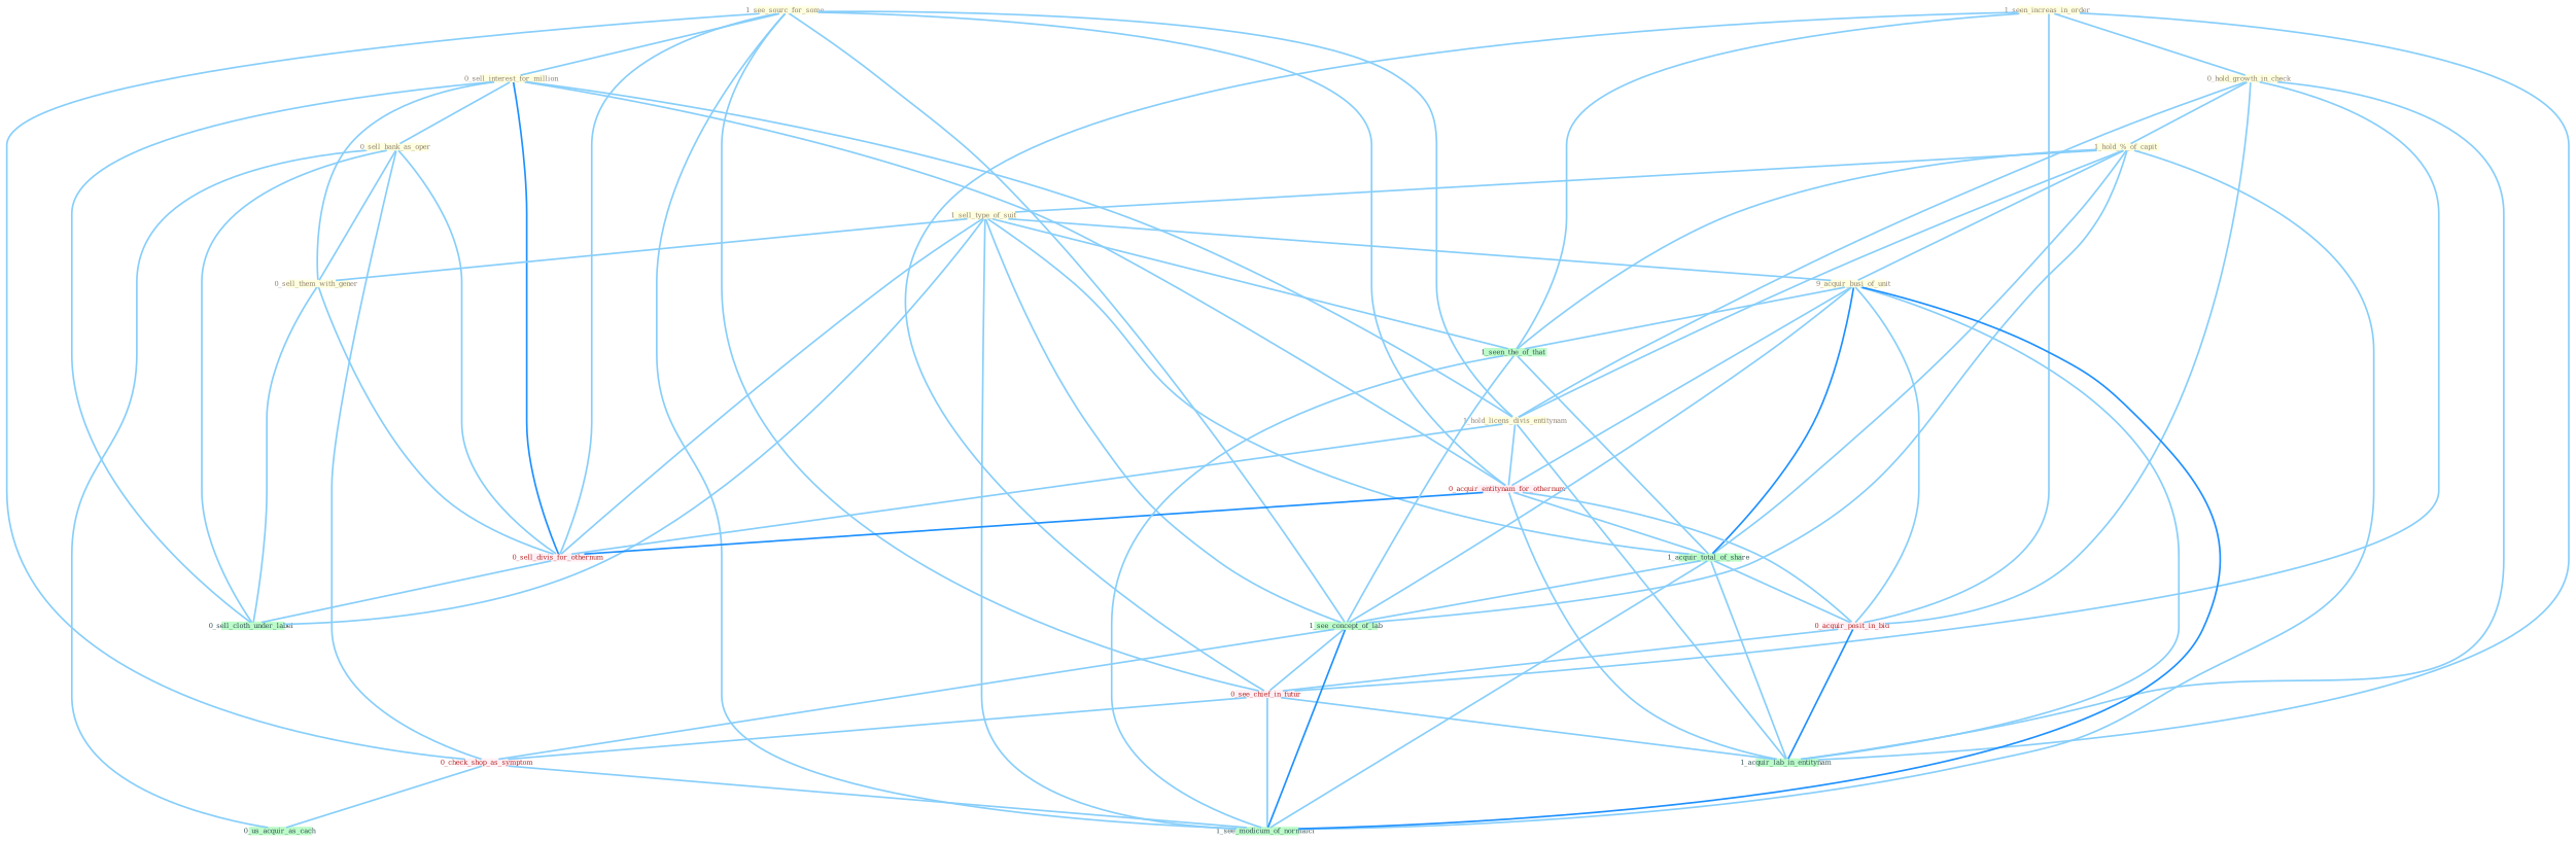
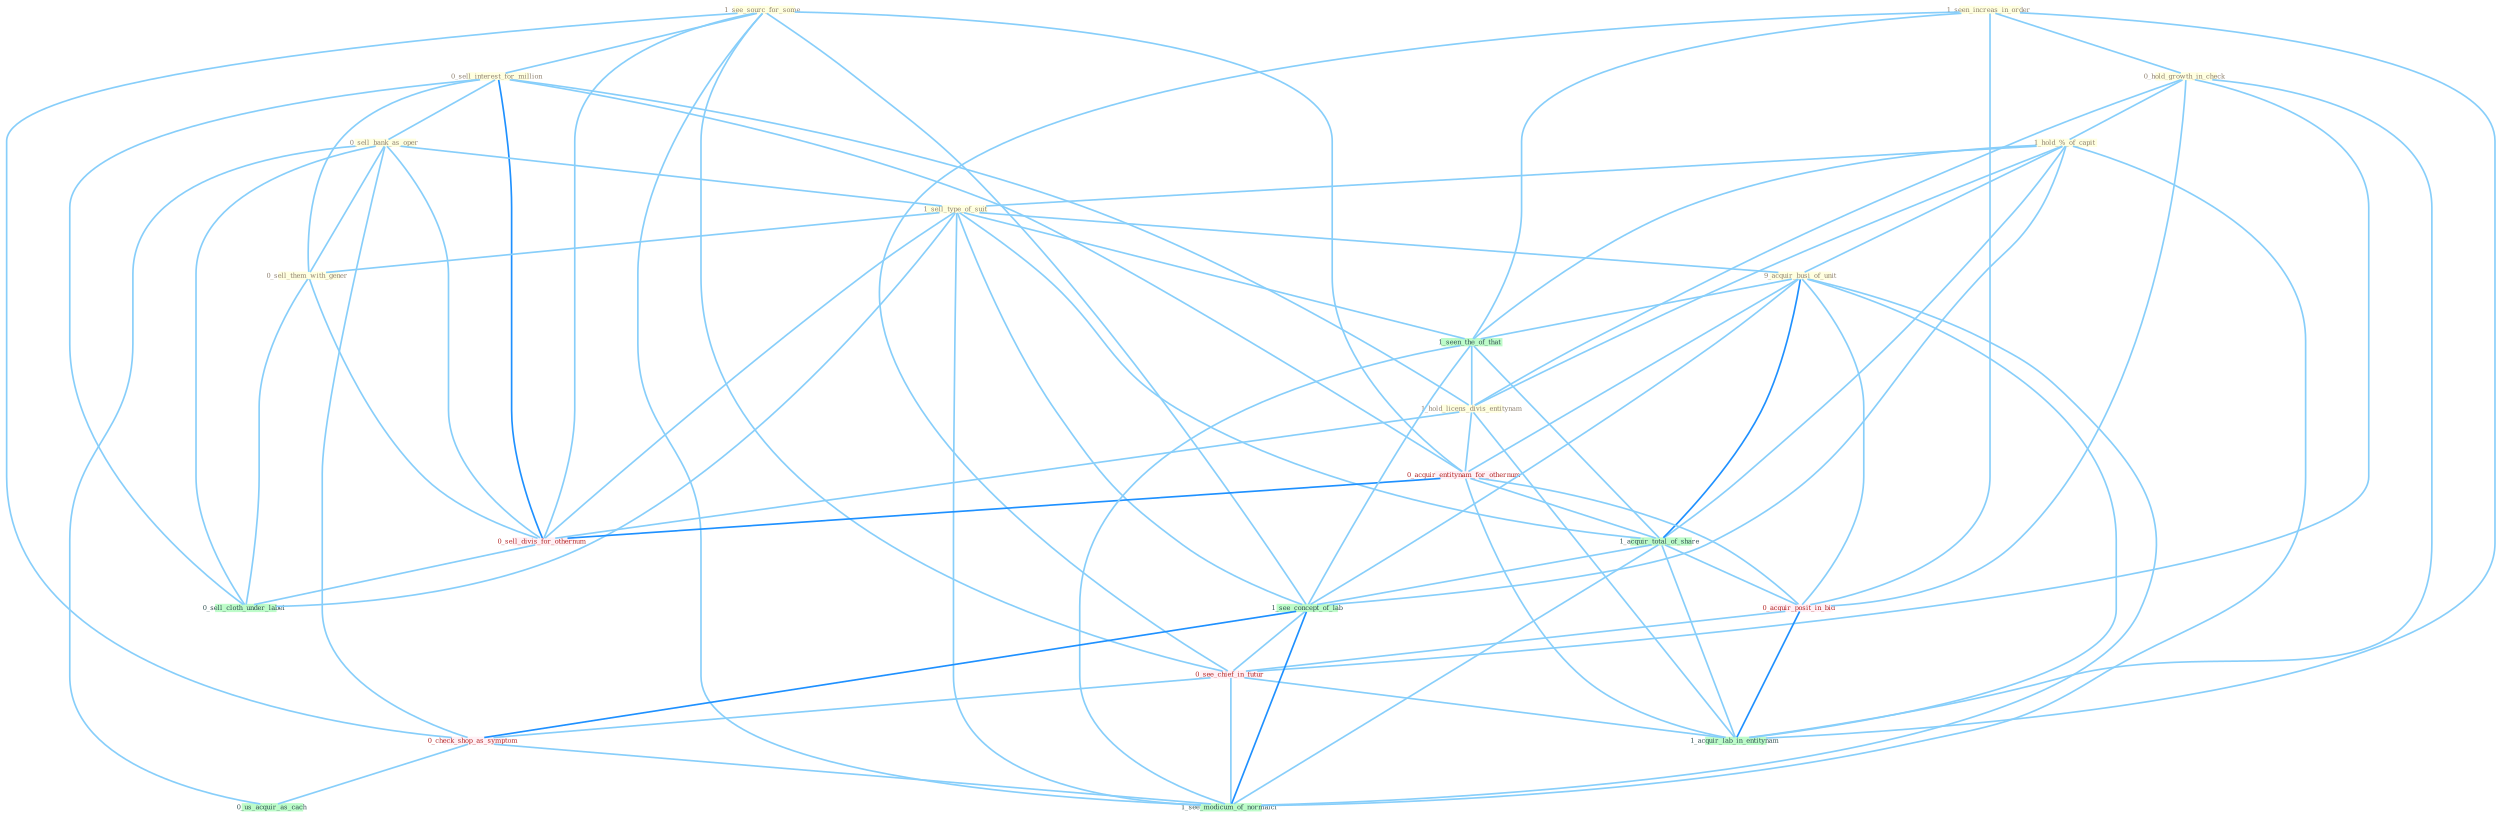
  graph {
    node [color="#ffffe0" fixedsize=true fontcolor="#8b7d6b" fontsize=4 shape=polygon style=filled]
    edge [color="#87cefa" w=1]
    "1_seen_increas_in_order " [height=.06 width=.5]
    "0_hold_growth_in_check " [height=.06 width=.5]
    "1_hold_%_of_capit " [height=.06 width=.5]
    "1_see_sourc_for_some " [height=.06 width=.5]
    "0_sell_interest_for_million " [height=.06 width=.5]
    "0_sell_bank_as_oper " [height=.06 width=.5]
    "1_sell_type_of_suit " [height=.06 width=.5]
    n8 [height=.06 label="1_hold_licens_divis_entitynam" width=.5]
    "0_sell_them_with_gener " [height=.06 width=.5]
    n10 [height=.06 label="9_acquir_busi_of_unit" width=.5]
    "0_acquir_entitynam_for_othernum " [color="#fff0f5" fontcolor="#b22222" height=.06 width=.5]
    "0_sell_divis_for_othernum " [color="#fff0f5" fontcolor="#b22222" height=.06 width=.5]
    "0_acquir_posit_in_bid " [color="#fff0f5" fontcolor="#b22222" height=.06 width=.5]
    "0_see_chief_in_futur " [color="#fff0f5" fontcolor="#b22222" height=.06 width=.5]
    n15 [color="#fff0f5" fontcolor="#b22222" height=.06 label="0_check_shop_as_symptom" width=.5]
    "1_seen_the_of_that " [color="#BDFCC9" fontcolor="#2f4f4f" height=.06 width=.5]
    "1_acquir_lab_in_entitynam " [color="#BDFCC9" fontcolor="#2f4f4f" height=.06 width=.5]
    "1_acquir_total_of_share " [color="#BDFCC9" fontcolor="#2f4f4f" height=.06 width=.5]
    n19 [color="#BDFCC9" fontcolor="#2f4f4f" height=.06 label="1_see_concept_of_lab" width=.5]
    "1_see_modicum_of_normalci " [color="#BDFCC9" fontcolor="#2f4f4f" height=.06 width=.5]
    "0_sell_cloth_under_label " [color="#BDFCC9" fontcolor="#2f4f4f" height=.06 width=.5]
    n22 [color="#BDFCC9" fontcolor="#2f4f4f" height=.06 label="0_us_acquir_as_cach" width=.5]
    subgraph sub_1 {
      "1_seen_increas_in_order "
      "0_hold_growth_in_check "
      "1_hold_%_of_capit "
      "1_see_sourc_for_some "
      "0_sell_interest_for_million "
      "0_sell_bank_as_oper "
      "1_sell_type_of_suit "
      n8
      "0_sell_them_with_gener "
      n10
    }
    subgraph sub_2 {
      "0_acquir_entitynam_for_othernum "
      "0_sell_divis_for_othernum "
      "0_acquir_posit_in_bid "
      "0_see_chief_in_futur "
      n15
    }
    "1_seen_increas_in_order " -- "0_hold_growth_in_check "
    "1_seen_increas_in_order " -- "0_acquir_posit_in_bid "
    "1_seen_increas_in_order " -- "0_see_chief_in_futur "
    "1_seen_increas_in_order " -- "1_seen_the_of_that "
    "1_seen_increas_in_order " -- "1_acquir_lab_in_entitynam "
    "0_hold_growth_in_check " -- "1_hold_%_of_capit "
    "0_hold_growth_in_check " -- n8
    "0_hold_growth_in_check " -- "0_acquir_posit_in_bid "
    "0_hold_growth_in_check " -- "0_see_chief_in_futur "
    "0_hold_growth_in_check " -- "1_acquir_lab_in_entitynam "
    "1_hold_%_of_capit " -- "1_sell_type_of_suit "
    "1_hold_%_of_capit " -- n8
    "1_hold_%_of_capit " -- n10
    "1_hold_%_of_capit " -- "1_seen_the_of_that "
    "1_hold_%_of_capit " -- "1_acquir_total_of_share "
    "1_hold_%_of_capit " -- n19
    "1_hold_%_of_capit " -- "1_see_modicum_of_normalci "
    "1_see_sourc_for_some " -- "0_sell_interest_for_million "
-   "1_see_sourc_for_some " -- n8
+   "1_seen_the_of_that " -- n8
    "1_see_sourc_for_some " -- "0_acquir_entitynam_for_othernum "
    "1_see_sourc_for_some " -- "0_sell_divis_for_othernum "
    "1_see_sourc_for_some " -- "0_see_chief_in_futur "
    "1_see_sourc_for_some " -- n15
    "1_see_sourc_for_some " -- n19
    "1_see_sourc_for_some " -- "1_see_modicum_of_normalci "
    "0_sell_interest_for_million " -- "0_sell_bank_as_oper "
    "0_sell_interest_for_million " -- n8
    "0_sell_interest_for_million " -- "0_sell_them_with_gener "
    "0_sell_interest_for_million " -- "0_acquir_entitynam_for_othernum "
    "0_sell_interest_for_million " -- "0_sell_divis_for_othernum " [color="#1e90ff" w=2]
    "0_sell_interest_for_million " -- "0_sell_cloth_under_label "
+   "0_sell_bank_as_oper " -- "1_sell_type_of_suit "
    "0_sell_bank_as_oper " -- "0_sell_them_with_gener "
    "0_sell_bank_as_oper " -- "0_sell_divis_for_othernum "
    "0_sell_bank_as_oper " -- n15
    "0_sell_bank_as_oper " -- "0_sell_cloth_under_label "
    "0_sell_bank_as_oper " -- n22
    "1_sell_type_of_suit " -- "0_sell_them_with_gener "
    "1_sell_type_of_suit " -- n10
    "1_sell_type_of_suit " -- "0_sell_divis_for_othernum "
    "1_sell_type_of_suit " -- "1_seen_the_of_that "
    "1_sell_type_of_suit " -- "1_acquir_total_of_share "
    "1_sell_type_of_suit " -- n19
    "1_sell_type_of_suit " -- "1_see_modicum_of_normalci "
    "1_sell_type_of_suit " -- "0_sell_cloth_under_label "
    n8 -- "0_acquir_entitynam_for_othernum "
    n8 -- "0_sell_divis_for_othernum "
    n8 -- "1_acquir_lab_in_entitynam "
    "0_sell_them_with_gener " -- "0_sell_divis_for_othernum "
    "0_sell_them_with_gener " -- "0_sell_cloth_under_label "
    n10 -- "0_acquir_entitynam_for_othernum "
    n10 -- "0_acquir_posit_in_bid "
    n10 -- "1_seen_the_of_that "
    n10 -- "1_acquir_lab_in_entitynam "
    n10 -- "1_acquir_total_of_share " [color="#1e90ff" w=2]
    n10 -- n19
-   n10 -- "1_see_modicum_of_normalci " [color="#1e90ff"]
+   n10 -- "1_see_modicum_of_normalci "
    "0_acquir_entitynam_for_othernum " -- "0_sell_divis_for_othernum " [color="#1e90ff" w=2]
    "0_acquir_entitynam_for_othernum " -- "0_acquir_posit_in_bid "
    "0_acquir_entitynam_for_othernum " -- "1_acquir_lab_in_entitynam "
    "0_acquir_entitynam_for_othernum " -- "1_acquir_total_of_share "
    "0_sell_divis_for_othernum " -- "0_sell_cloth_under_label "
    "0_acquir_posit_in_bid " -- "0_see_chief_in_futur "
    "0_acquir_posit_in_bid " -- "1_acquir_lab_in_entitynam " [color="#1e90ff" w=2]
    "0_see_chief_in_futur " -- n15
    "0_see_chief_in_futur " -- "1_acquir_lab_in_entitynam "
    "0_see_chief_in_futur " -- "1_see_modicum_of_normalci "
    n15 -- "1_see_modicum_of_normalci "
    n15 -- n22
    "1_seen_the_of_that " -- "1_acquir_total_of_share "
    "1_seen_the_of_that " -- n19
    "1_seen_the_of_that " -- "1_see_modicum_of_normalci "
    "1_acquir_total_of_share " -- "0_acquir_posit_in_bid "
    "1_acquir_total_of_share " -- "1_acquir_lab_in_entitynam "
    "1_acquir_total_of_share " -- n19
    "1_acquir_total_of_share " -- "1_see_modicum_of_normalci "
    n19 -- "0_see_chief_in_futur "
-   n19 -- n15
+   n19 -- n15 [color="#1e90ff"]
    n19 -- "1_see_modicum_of_normalci " [color="#1e90ff" w=2]
  }
